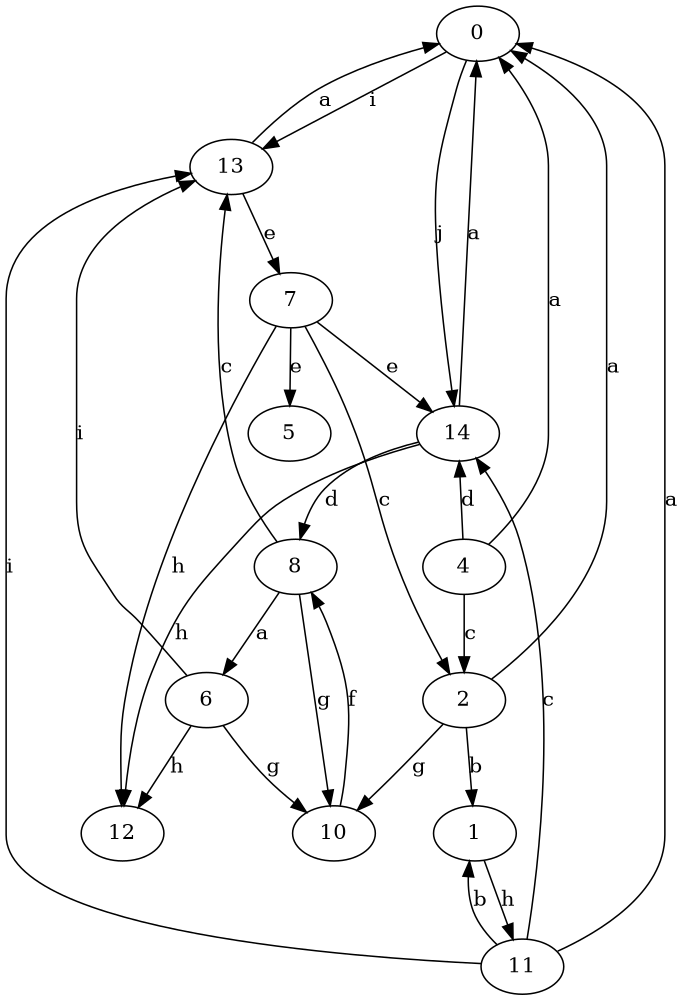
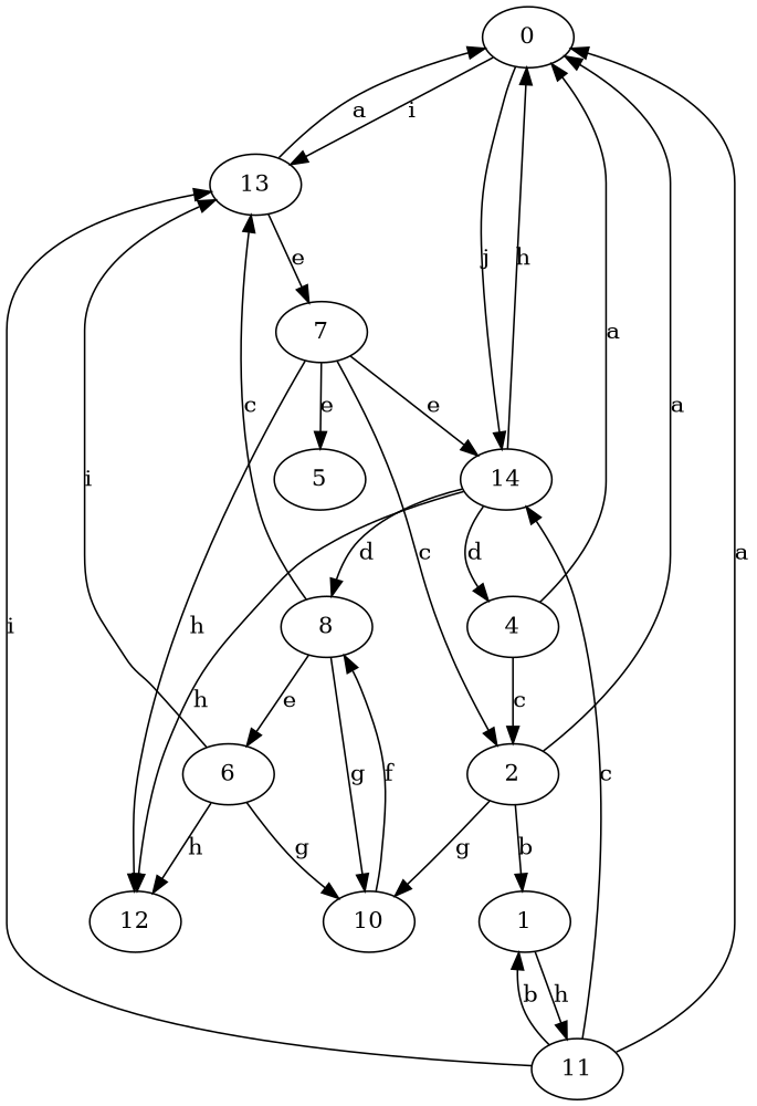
  strict digraph {
    0
    13
    14
    7
    4
    12
    8
    1
    11
    2
    10
    6
    5
    0 -> 13 [label=i]
    0 -> 14 [label=j]
    13 -> 0 [label=a]
    13 -> 7 [label=e]
-   14 -> 0 [label=a]
-   4 -> 14 [label=d]
+   14 -> 0 [label=h]
+   14 -> 4 [label=d]
    14 -> 12 [label=h]
    14 -> 8 [label=d]
    7 -> 14 [label=e]
    7 -> 12 [label=h]
    7 -> 2 [label=c]
    7 -> 5 [label=e]
    4 -> 0 [label=a]
    4 -> 2 [label=c]
    8 -> 13 [label=c]
    8 -> 10 [label=g]
-   8 -> 6 [label=a]
+   8 -> 6 [label=e]
    1 -> 11 [label=h]
    11 -> 0 [label=a]
    11 -> 13 [label=i]
    11 -> 14 [label=c]
    11 -> 1 [label=b]
    2 -> 0 [label=a]
    2 -> 1 [label=b]
    2 -> 10 [label=g]
    10 -> 8 [label=f]
    6 -> 13 [label=i]
    6 -> 12 [label=h]
    6 -> 10 [label=g]
  }
